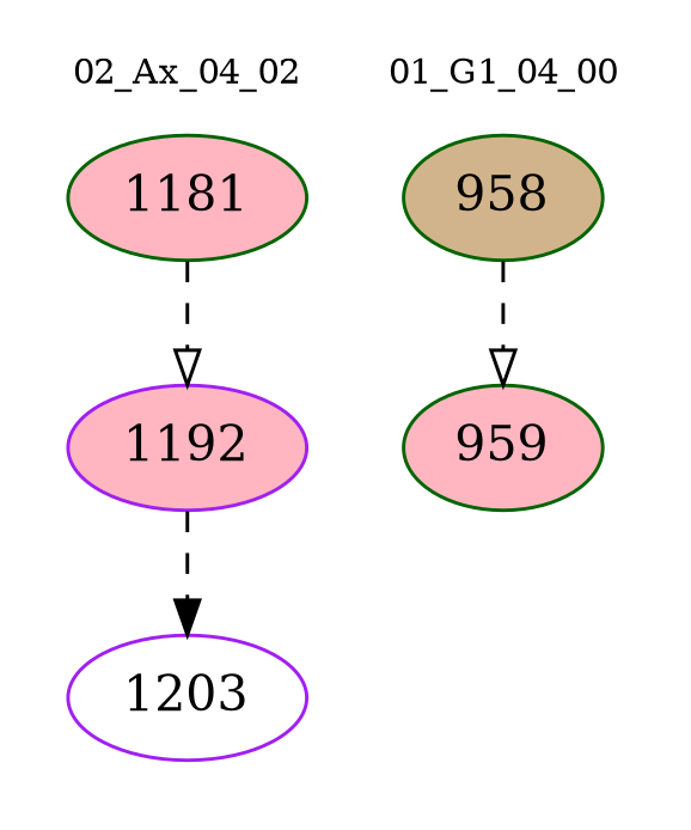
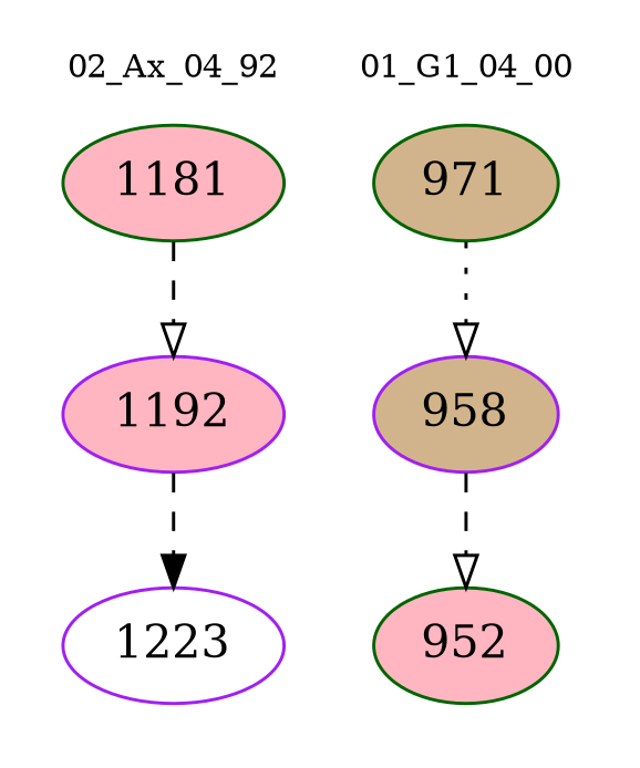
  digraph {
    node [color=darkgreen fillcolor=lightpink style=filled]
    edge [arrowhead=onormal color=black style=dashed]
    n1 [label=1181]
    n2 [color=purple label=1192]
-   n3 [color=purple fillcolor=white label=1203]
-   n5 [fillcolor=tan label=958]
-   n6 [label=959]
+   n3 [color=purple fillcolor=white label=1223]
+   n4 [fillcolor=tan label=971]
+   n5 [color=purple fillcolor=tan label=958]
+   n6 [label=952]
    subgraph cluster_1 {
      color=white
      fontsize=10
-     label="02_Ax_04_02"
+     label="02_Ax_04_92"
      n1
      n2
      n3
    }
    subgraph cluster_2 {
      color=white
      fontsize=10
      label="01_G1_04_00"
+     n4
      n5
      n6
    }
    n1 -> n2
    n2 -> n3 [arrowhead=normal]
+   n4 -> n5 [style=dotted]
    n5 -> n6
  }
